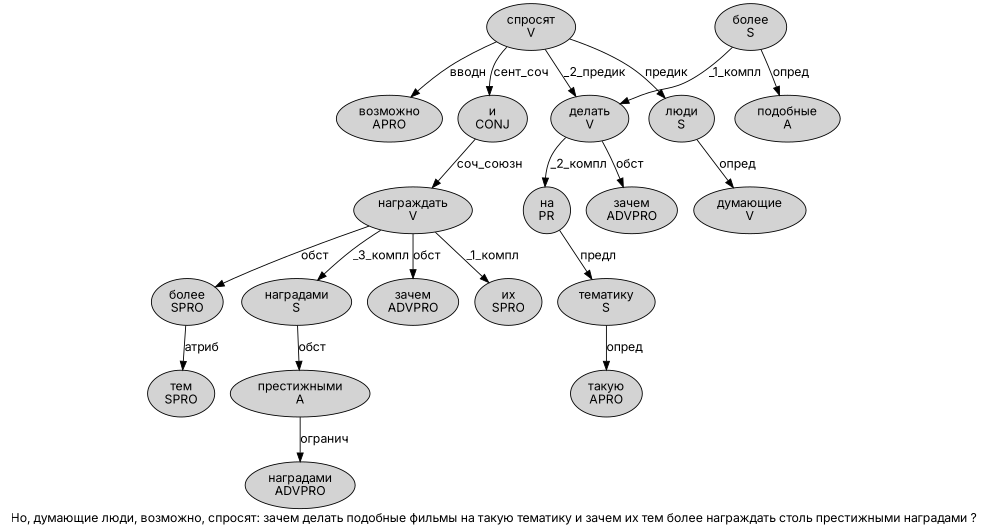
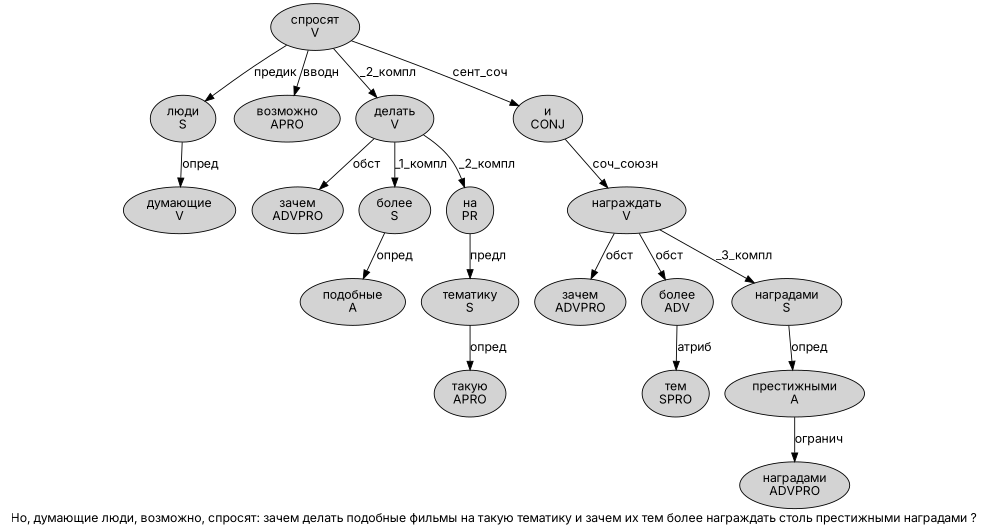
  digraph {
    fontname=Inter
    label="Но, думающие люди, возможно, спросят: зачем делать подобные фильмы на такую тематику и зачем их тем более награждать столь престижными наградами ?"
    node [fillcolor=lightgray fontname=Inter penwidth=1 shape=ellipse style=filled]
    edge [fontname=Inter]
    n1 [label="спросят\nV"]
    n2 [label="люди\nS"]
    n3 [label="возможно\nAPRO"]
    n4 [label="делать\nV"]
    n5 [label="и\nCONJ"]
    n6 [label="думающие\nV"]
    n7 [label="зачем\nADVPRO"]
    n8 [label="более\nS"]
    n9 [label="на\nPR"]
    n10 [label="награждать\nV"]
    n11 [label="подобные\nA"]
    n12 [label="тематику\nS"]
    n13 [label="такую\nAPRO"]
    n14 [label="зачем\nADVPRO"]
-   n15 [label="их\nSPRO"]
-   n16 [label="более\nSPRO"]
+   n16 [label="более\nADV"]
    n17 [label="наградами\nS"]
    n18 [label="тем\nSPRO"]
    n19 [label="престижными\nA"]
    n20 [label="наградами\nADVPRO"]
    n1 -> n2 [label="предик"]
    n1 -> n3 [label="вводн"]
-   n1 -> n4 [label="_2_предик"]
+   n1 -> n4 [label="_2_компл"]
    n1 -> n5 [label="сент_соч"]
    n2 -> n6 [label="опред"]
    n4 -> n7 [label="обст"]
-   n8 -> n4 [label="_1_компл"]
+   n4 -> n8 [label="_1_компл"]
    n4 -> n9 [label="_2_компл"]
    n5 -> n10 [label="соч_союзн"]
    n8 -> n11 [label="опред"]
    n9 -> n12 [label="предл"]
    n10 -> n14 [label="обст"]
-   n10 -> n15 [label="_1_компл"]
    n10 -> n16 [label="обст"]
    n10 -> n17 [label="_3_компл"]
    n12 -> n13 [label="опред"]
    n16 -> n18 [label="атриб"]
-   n17 -> n19 [label="обст"]
+   n17 -> n19 [label="опред"]
    n19 -> n20 [label="огранич"]
  }
